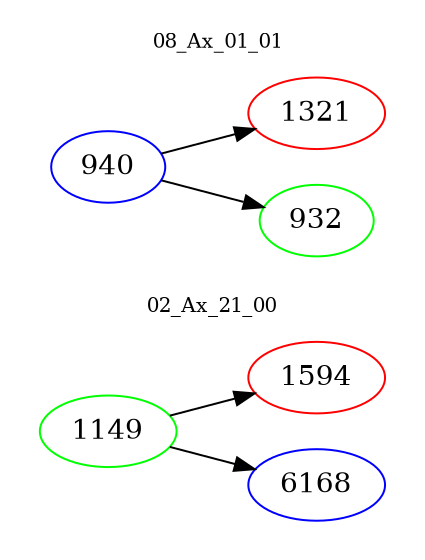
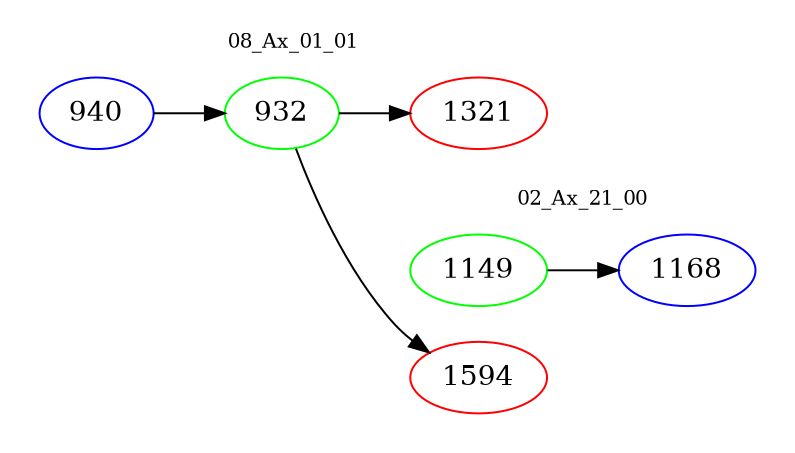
  digraph {
    rankdir=LR
    node [color=green]
    edge [color=black]
    n1 [label=1149]
-   n2 [color=blue label=6168]
+   n2 [color=blue label=1168]
    n3 [color=red label=1594]
    n4 [label=932]
    n5 [color=blue label=940]
    n6 [color=red label=1321]
    subgraph cluster_1 {
      color=white
      fontsize=10
      label="02_Ax_21_00"
      n1
      n2
      n3
    }
    subgraph cluster_2 {
      color=white
      fontsize=10
      label="08_Ax_01_01"
      n4
      n5
      n6
    }
    n1 -> n2
-   n1 -> n3
-   n5 -> n6
+   n4 -> n3
+   n4 -> n6
    n5 -> n4
  }
